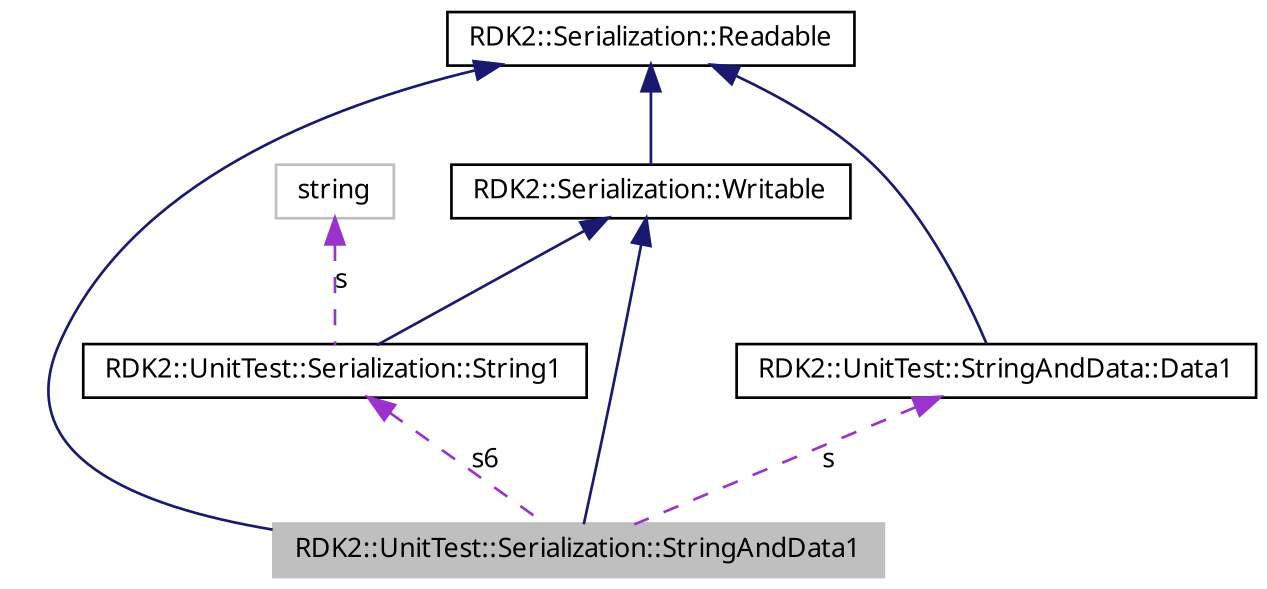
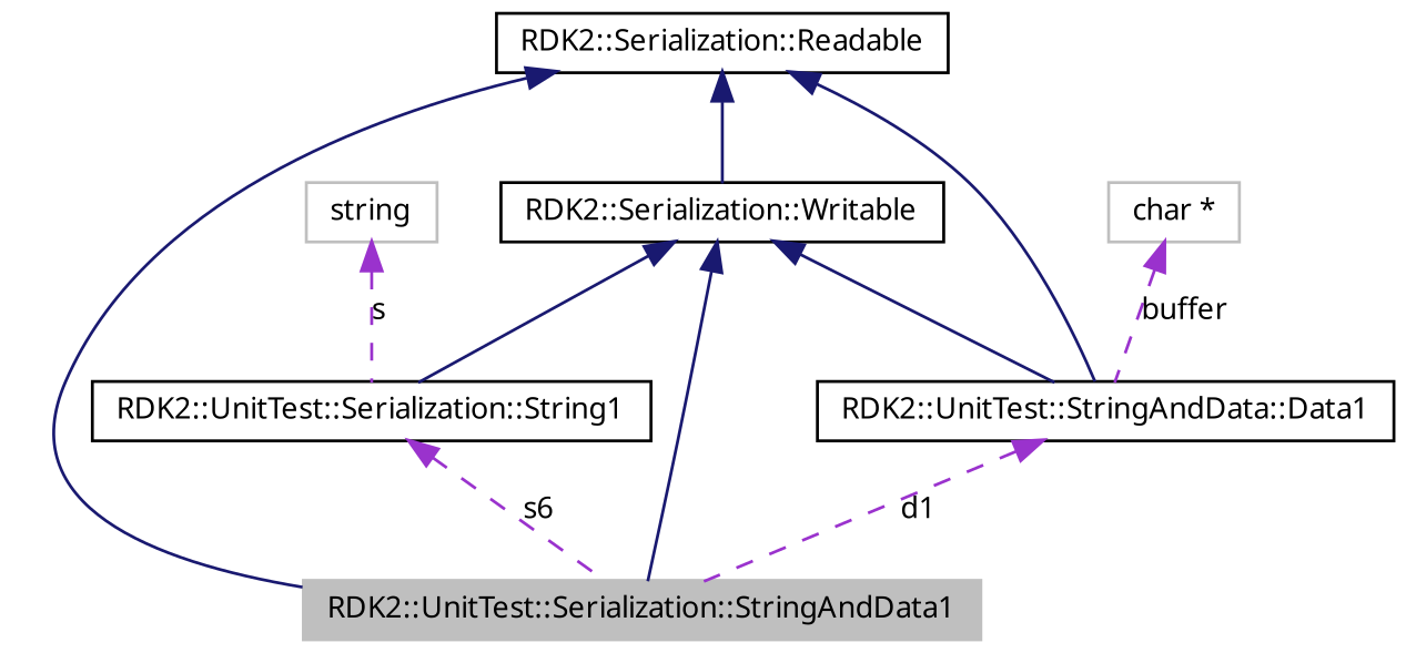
  digraph {
    rankdir=TB
    node [color=black fillcolor=white fontname="FreeSans.ttf" fontsize=10 shape=record style=filled]
    edge [color=midnightblue dir=back fontname="FreeSans.ttf" fontsize=10 labelfontname="FreeSans.ttf" labelfontsize=10 style=solid]
    n1 [color=grey75 fillcolor=grey75 fontcolor=black height=0.2 label="RDK2::UnitTest::Serialization::StringAndData1" width=0.4]
    n2 [height=0.2 label="RDK2::Serialization::Writable" width=0.4]
    n3 [height=0.2 label="RDK2::UnitTest::Serialization::String1" width=0.4]
    n4 [height=0.2 label="RDK2::UnitTest::StringAndData::Data1" width=0.4]
    n5 [height=0.2 label="RDK2::Serialization::Readable" width=0.4]
    n6 [color=grey75 height=0.2 label=string width=0.4]
+   n7 [color=grey75 height=0.2 label="char *" width=0.4]
    n2 -> n1
    n2 -> n3
+   n2 -> n4
    n3 -> n1 [color=darkorchid3 label=s6 style=dashed]
-   n4 -> n1 [color=darkorchid3 label=s style=dashed]
+   n4 -> n1 [color=darkorchid3 label=d1 style=dashed]
    n5 -> n1
    n5 -> n2
    n5 -> n4
    n6 -> n3 [color=darkorchid3 label=s style=dashed]
+   n7 -> n4 [color=darkorchid3 label=buffer style=dashed]
  }
